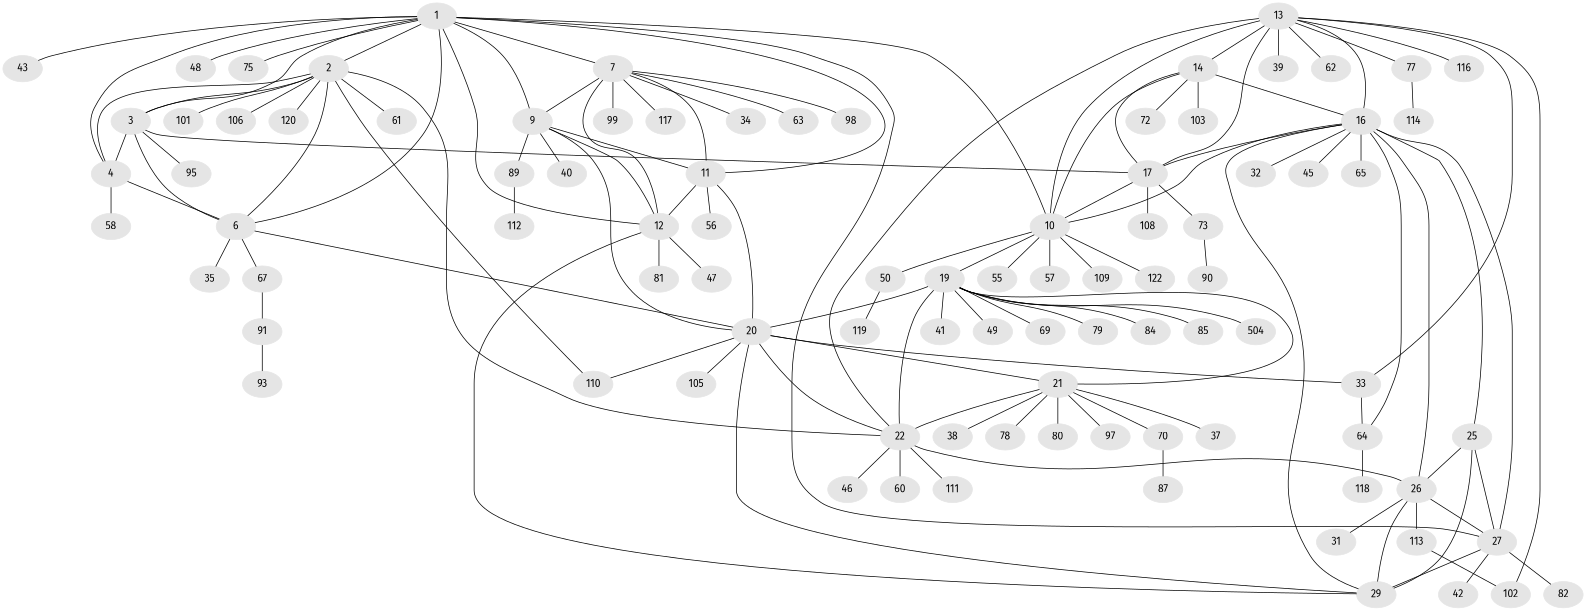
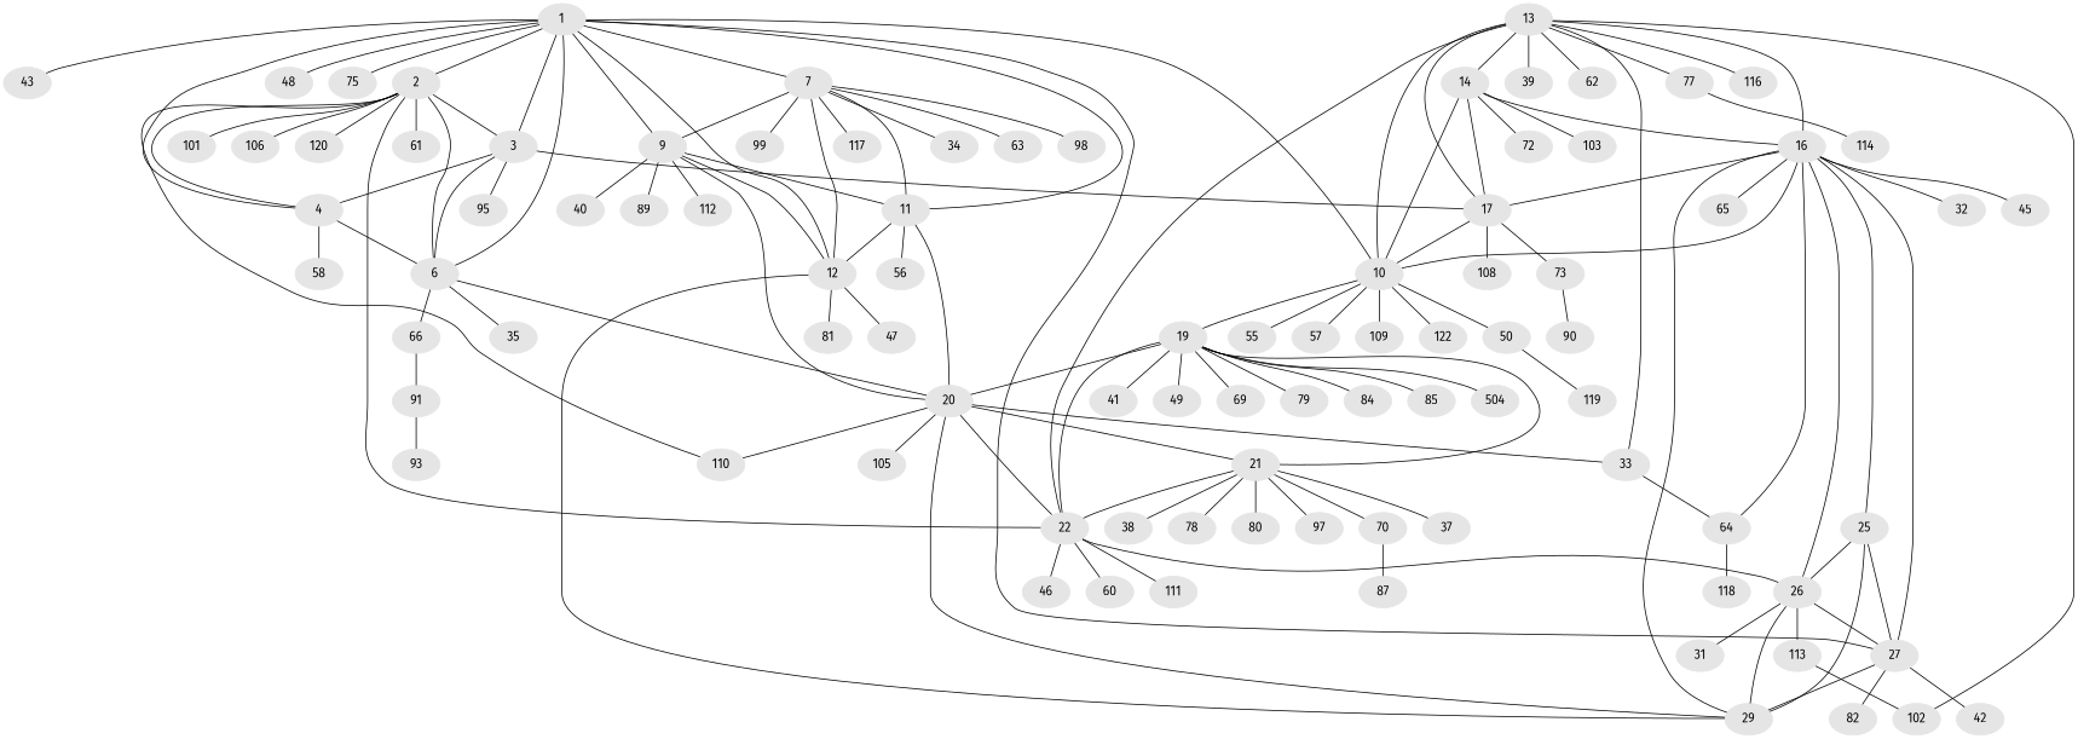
  graph {
    fontname="Fira Sans"
    node [color=gray90 fontname="Fira Sans" style=filled]
    edge [fontname="Fira Sans"]
    1 [super="+10"]
    2 [super="+52"]
    3 [super="+5"]
    4 [super="+123"]
    6 [super="+96"]
    7 [super="+8"]
    9 [super="+36"]
    11 [super="+44"]
    12 [super="+115"]
    n10 [label=10 super="+68"]
    27 [super="+28"]
    43 [super="+53"]
    48
    75
    22 [super="+23"]
    61
    101
    106
    110
    120
    17 [super="+54"]
    95
    58
    20 [super="+94"]
    35 [super="+66"]
-   67 [super="+107"]
+   67 [super="+107" label=66]
    34
    63
    98
    99
    117
    40
    89
    112
    56
    29 [super="+83"]
    47
    81
    19 [super="+24"]
    50 [super="+92"]
    55
    57
    109
    122
    42
    82
    26 [super="+74"]
    46
    60
    111
    73
    108
    33 [super="+51"]
    21 [super="+76"]
    105
    91
    13 [super="+15"]
    14 [super="+59"]
    16 [super="+30"]
    39 [super="+88"]
    62
    77
    102
    116
    72
    103
    25
    32 [super="+71"]
    45
    64
    65
    114
    31
    113
    118
    90
    41
    49
    69 [super="+86"]
    79
    84
    85
    n83 [label=504]
    119
    37
    38
    70
    78
    80
    97
    87 [super="+121"]
    93
    1 -- 2
    1 -- 3 [weight=2]
    1 -- 4
    1 -- 6
    1 -- 7 [weight=2]
    1 -- 9
    1 -- 11
    1 -- 12
    1 -- n10
    1 -- 27
    1 -- 43
    1 -- 48
    1 -- 75
    2 -- 3 [weight=2]
    2 -- 4
    2 -- 6
    2 -- 22
    2 -- 61
    2 -- 101
    2 -- 106
    2 -- 110
    2 -- 120
    3 -- 4 [weight=2]
    3 -- 6 [weight=2]
    3 -- 17
    3 -- 95
    4 -- 6
    4 -- 58
    6 -- 20
    6 -- 35
    6 -- 67
    7 -- 9 [weight=2]
    7 -- 11 [weight=2]
    7 -- 12 [weight=2]
    7 -- 34
    7 -- 63
    7 -- 98
    7 -- 99
    7 -- 117
    9 -- 11
    9 -- 12
    9 -- 20
    9 -- 40
    9 -- 89
-   89 -- 112
+   9 -- 112
    11 -- 12
    11 -- 20
    11 -- 56
    12 -- 29
    12 -- 47
    12 -- 81
    n10 -- 19
    n10 -- 50
    n10 -- 55
    n10 -- 57
    n10 -- 109
    n10 -- 122
    27 -- 29 [weight=2]
    27 -- 42
    27 -- 82
    22 -- 26
    22 -- 46
    22 -- 60
    22 -- 111
    17 -- n10
    17 -- 73
    17 -- 108
    20 -- 22 [weight=2]
    20 -- 110
    20 -- 29
    20 -- 33
    20 -- 21
    20 -- 105
    67 -- 91
    19 -- 22 [weight=4]
    19 -- 20 [weight=2]
    19 -- 21 [weight=2]
    19 -- 41
    19 -- 49
    19 -- 69
    19 -- 79
    19 -- 84
    19 -- 85
    19 -- n83
    50 -- 119
    26 -- 27 [weight=2]
    26 -- 29
    26 -- 31
    26 -- 113
    73 -- 90
    33 -- 64
    21 -- 22 [weight=2]
    21 -- 37
    21 -- 38
    21 -- 70
    21 -- 78
    21 -- 80
    21 -- 97
    91 -- 93
    13 -- n10 [weight=2]
    13 -- 22
    13 -- 17 [weight=2]
    13 -- 33
    13 -- 14 [weight=2]
    13 -- 16 [weight=2]
    13 -- 39
    13 -- 62
    13 -- 77
    13 -- 102
    13 -- 116
    14 -- n10
    14 -- 17
    14 -- 16
    14 -- 72
    14 -- 103
    16 -- n10
    16 -- 27 [weight=2]
    16 -- 17
    16 -- 29
    16 -- 26
    16 -- 25
    16 -- 32
    16 -- 45
    16 -- 64
    16 -- 65
    77 -- 114
    25 -- 27 [weight=2]
    25 -- 29
    25 -- 26
    64 -- 118
    113 -- 102
    70 -- 87
  }
